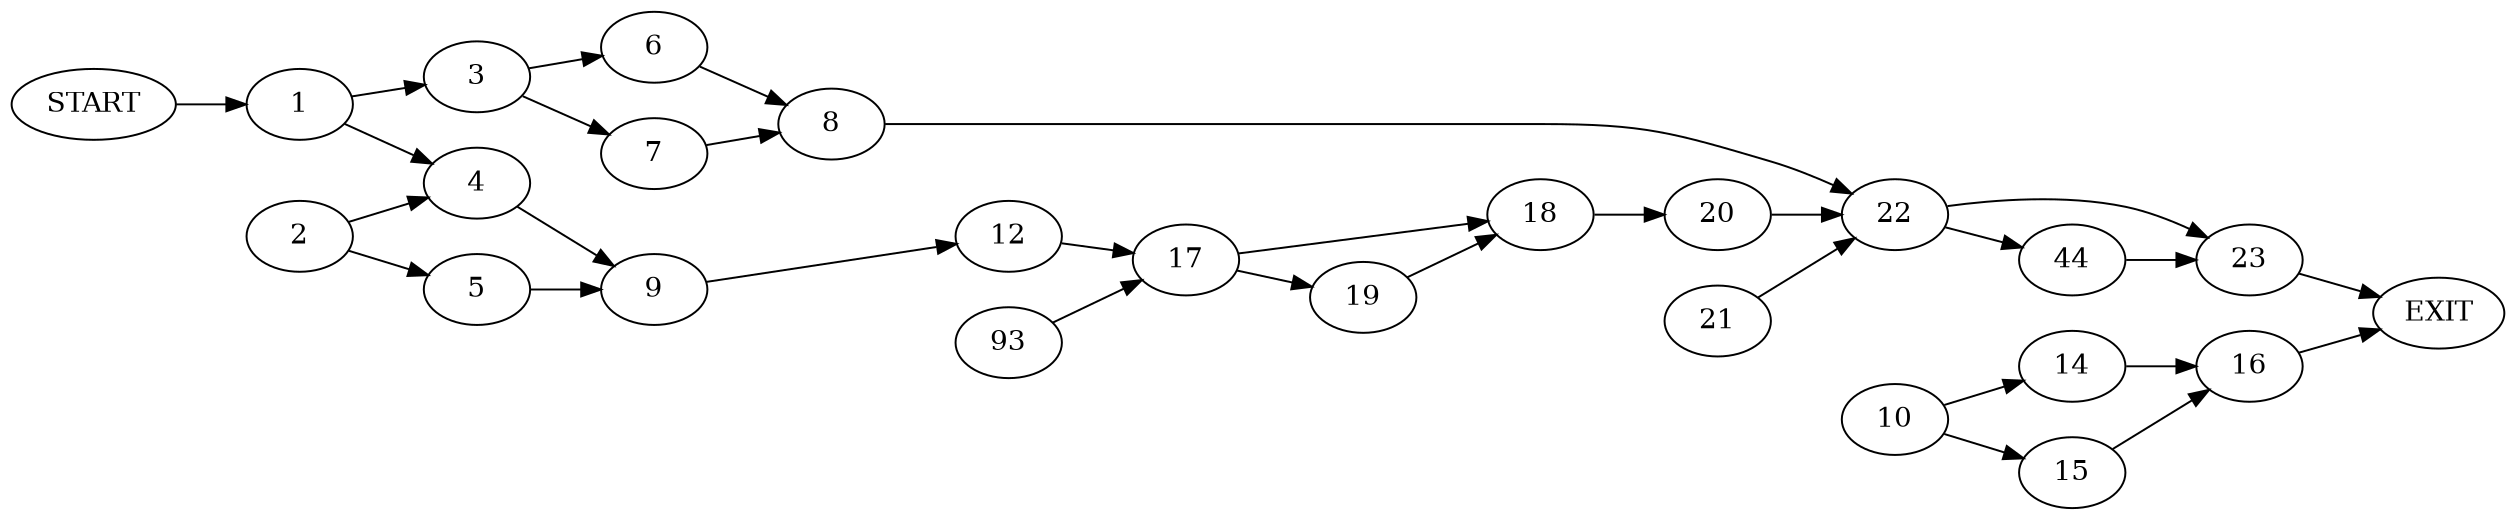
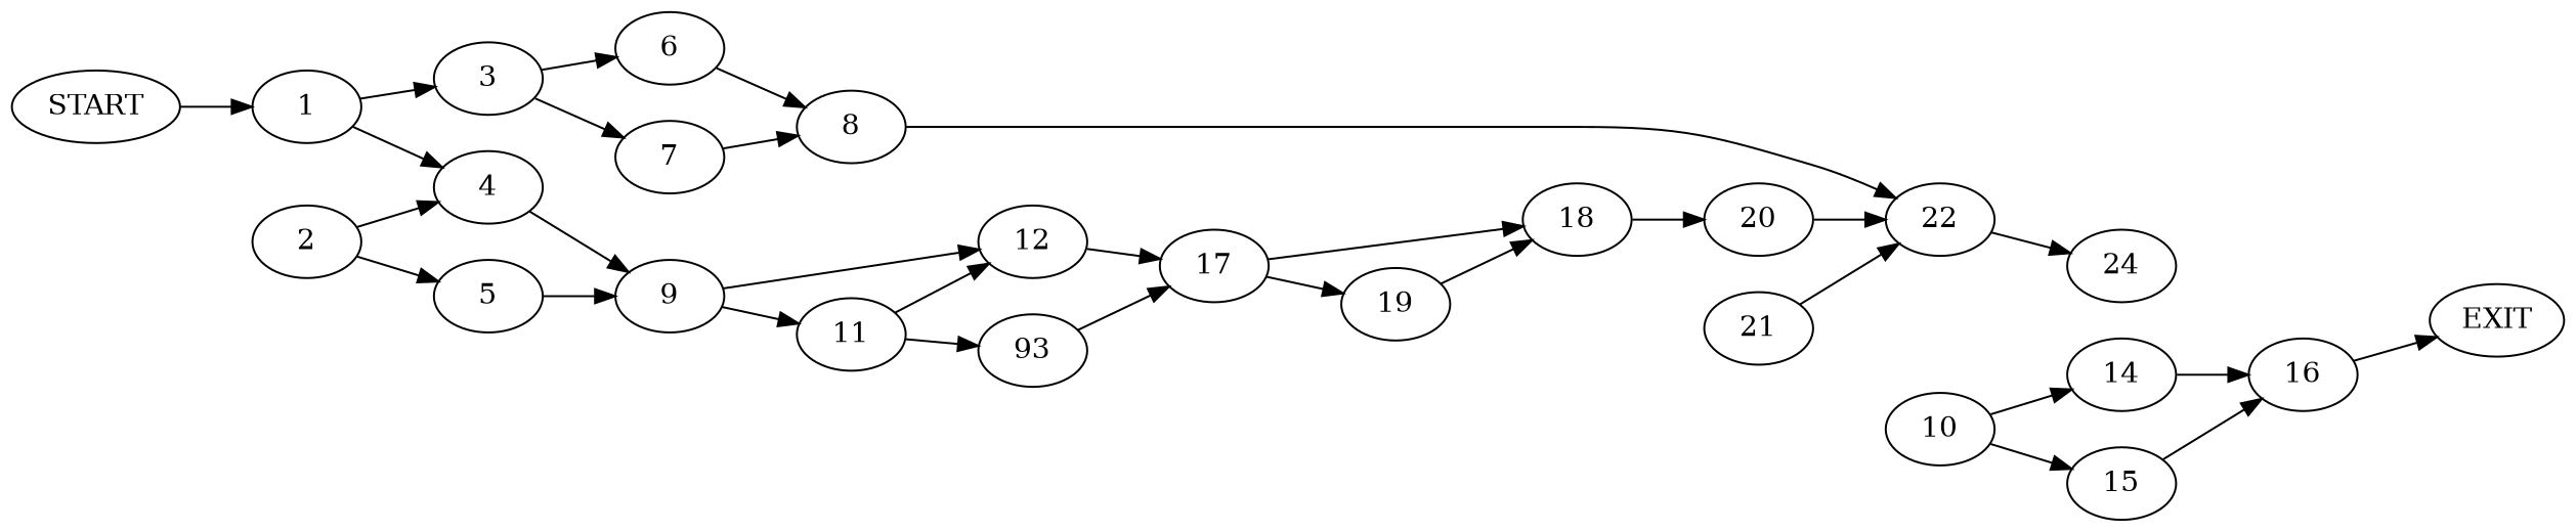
  digraph {
    rankdir=LR
    n1 [label=START]
    1
    3
    4
    n5 [label=EXIT]
    2
    5
    6
    7
    9
    8
+   11
    12
    22
    10
    14
    15
    n18 [label=93]
    16
    17
    18
    19
    20
    21
-   23
-   24 [label=44]
+   24
    n1 -> 1
    1 -> 3
    1 -> 4
    3 -> 6
    3 -> 7
    4 -> 9
    2 -> 4
    2 -> 5
    5 -> 9
    6 -> 8
    7 -> 8
+   9 -> 11
    9 -> 12
    8 -> 22
+   11 -> 12
+   11 -> n18
    12 -> 17
-   22 -> 23
    22 -> 24
    10 -> 14
    10 -> 15
    14 -> 16
    15 -> 16
    n18 -> 17
    16 -> n5
    17 -> 18
    17 -> 19
    18 -> 20
    19 -> 18
    20 -> 22
    21 -> 22
-   23 -> n5
-   24 -> 23
  }
